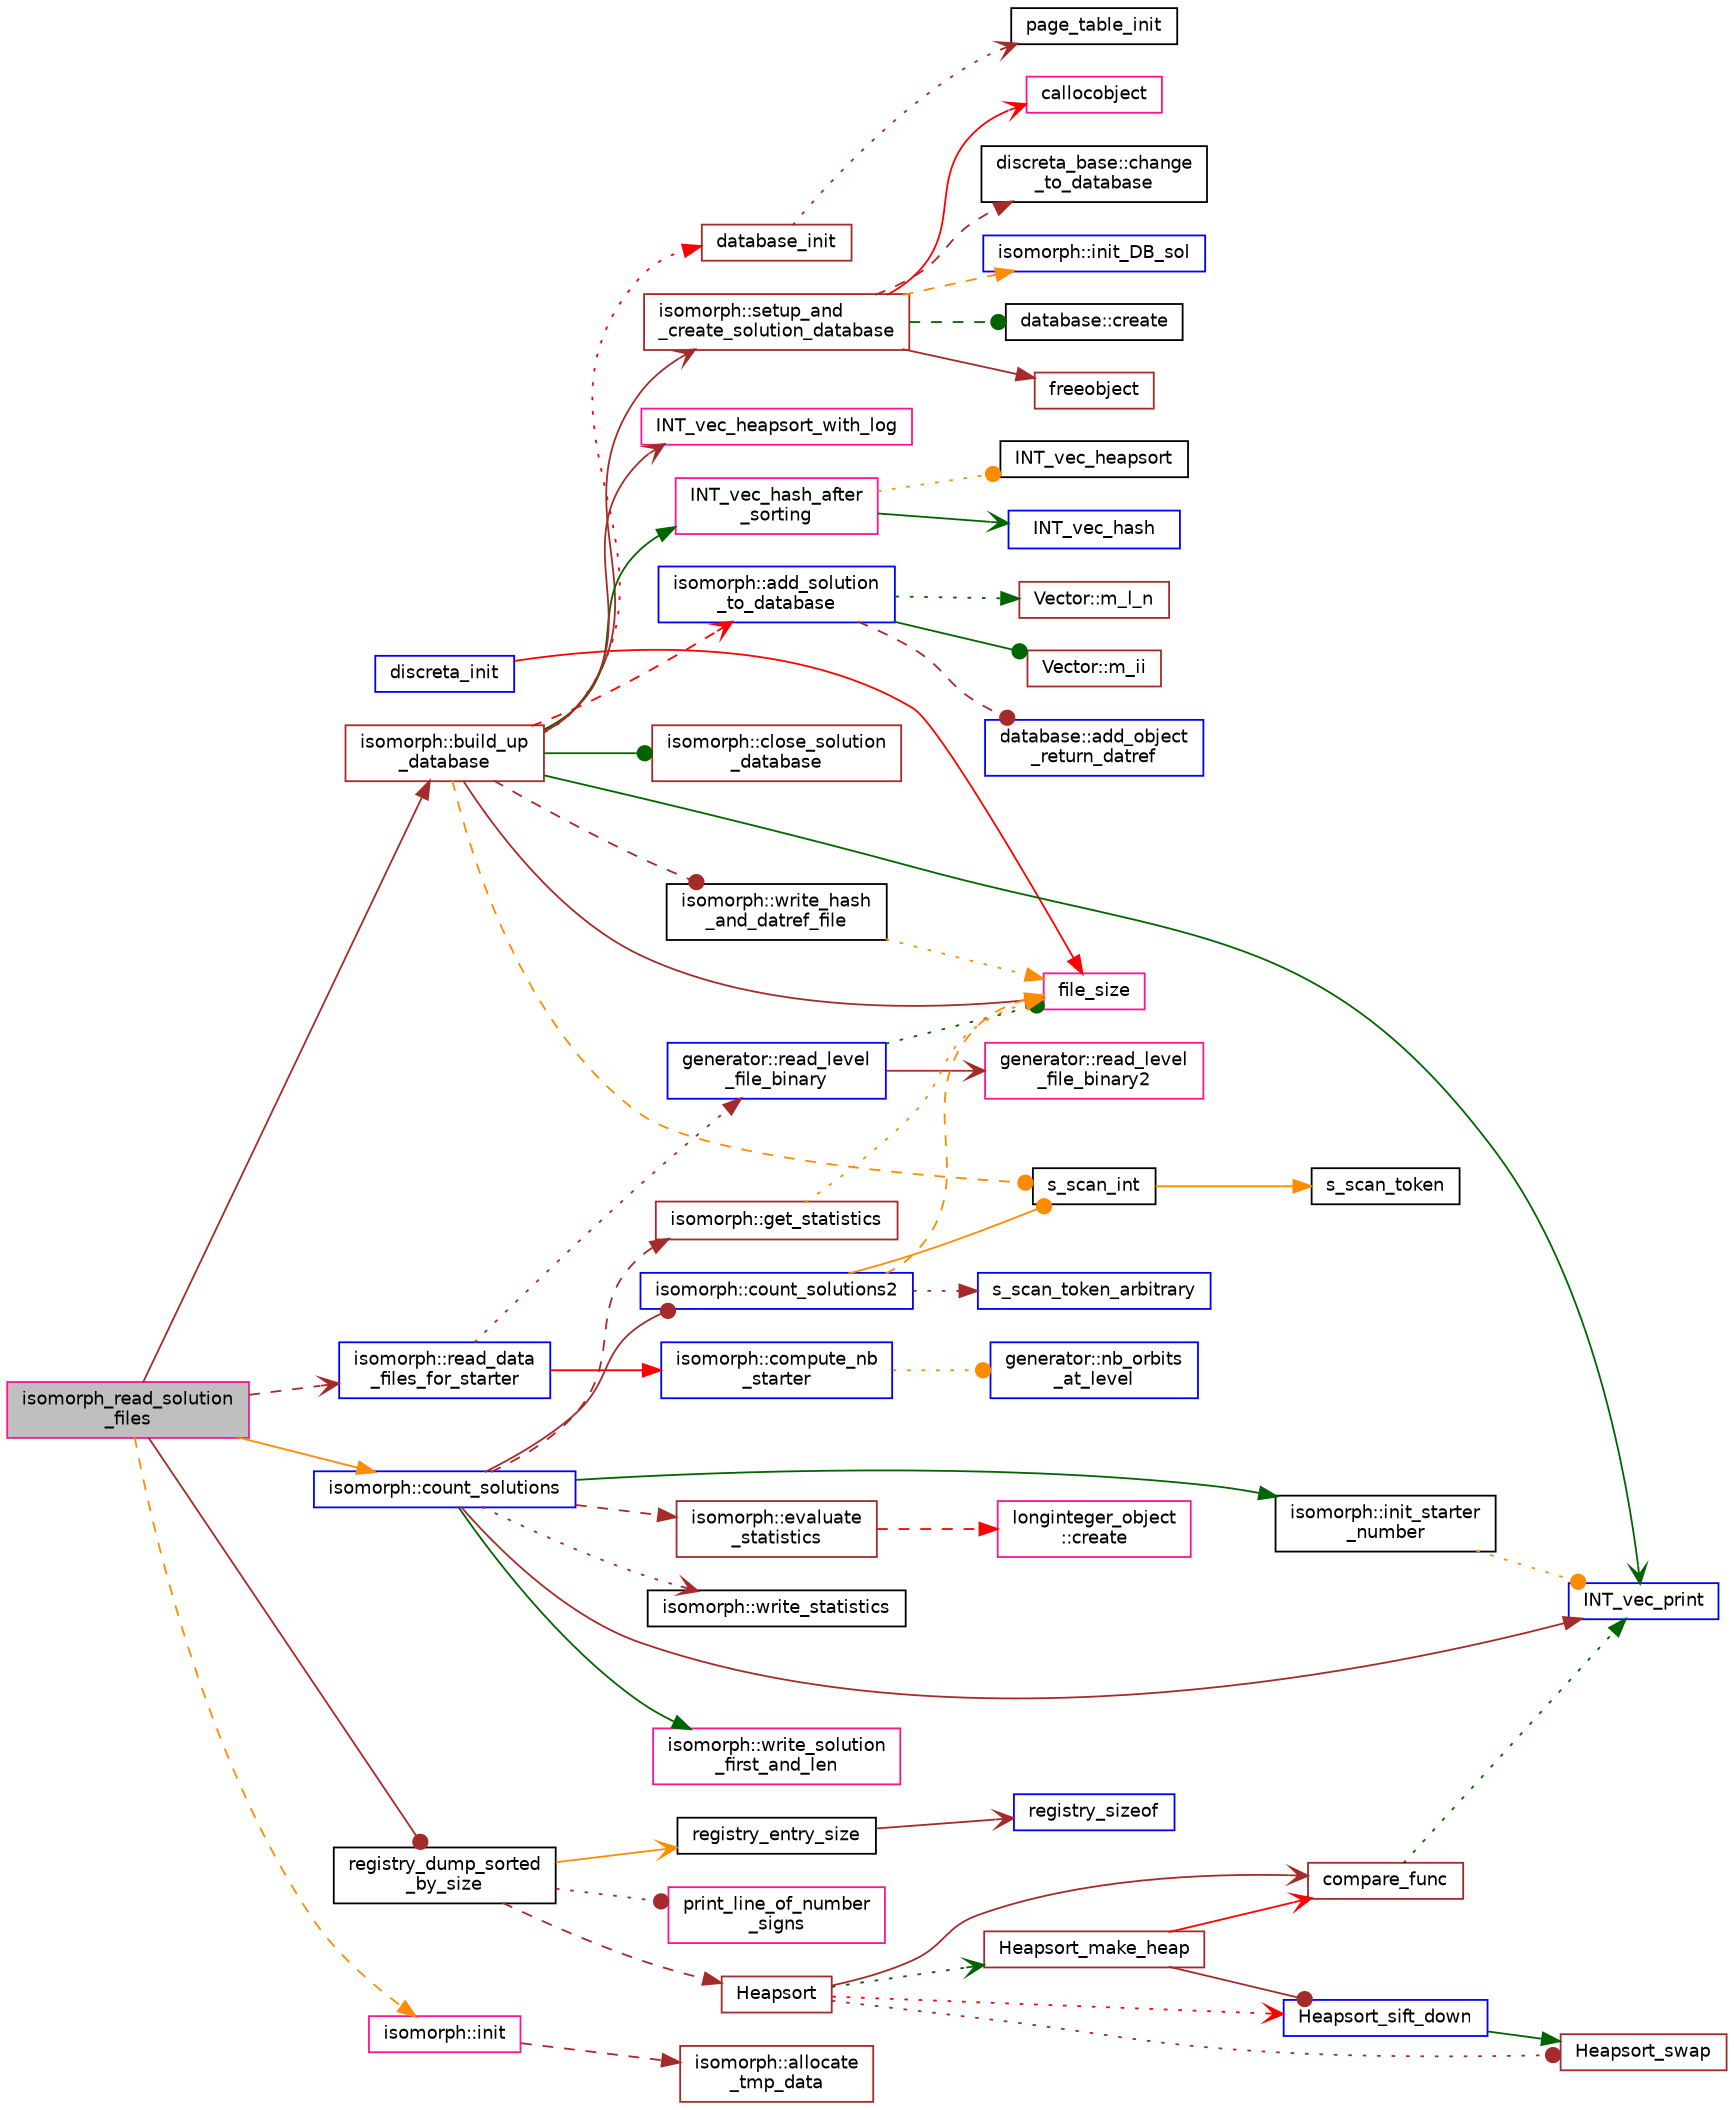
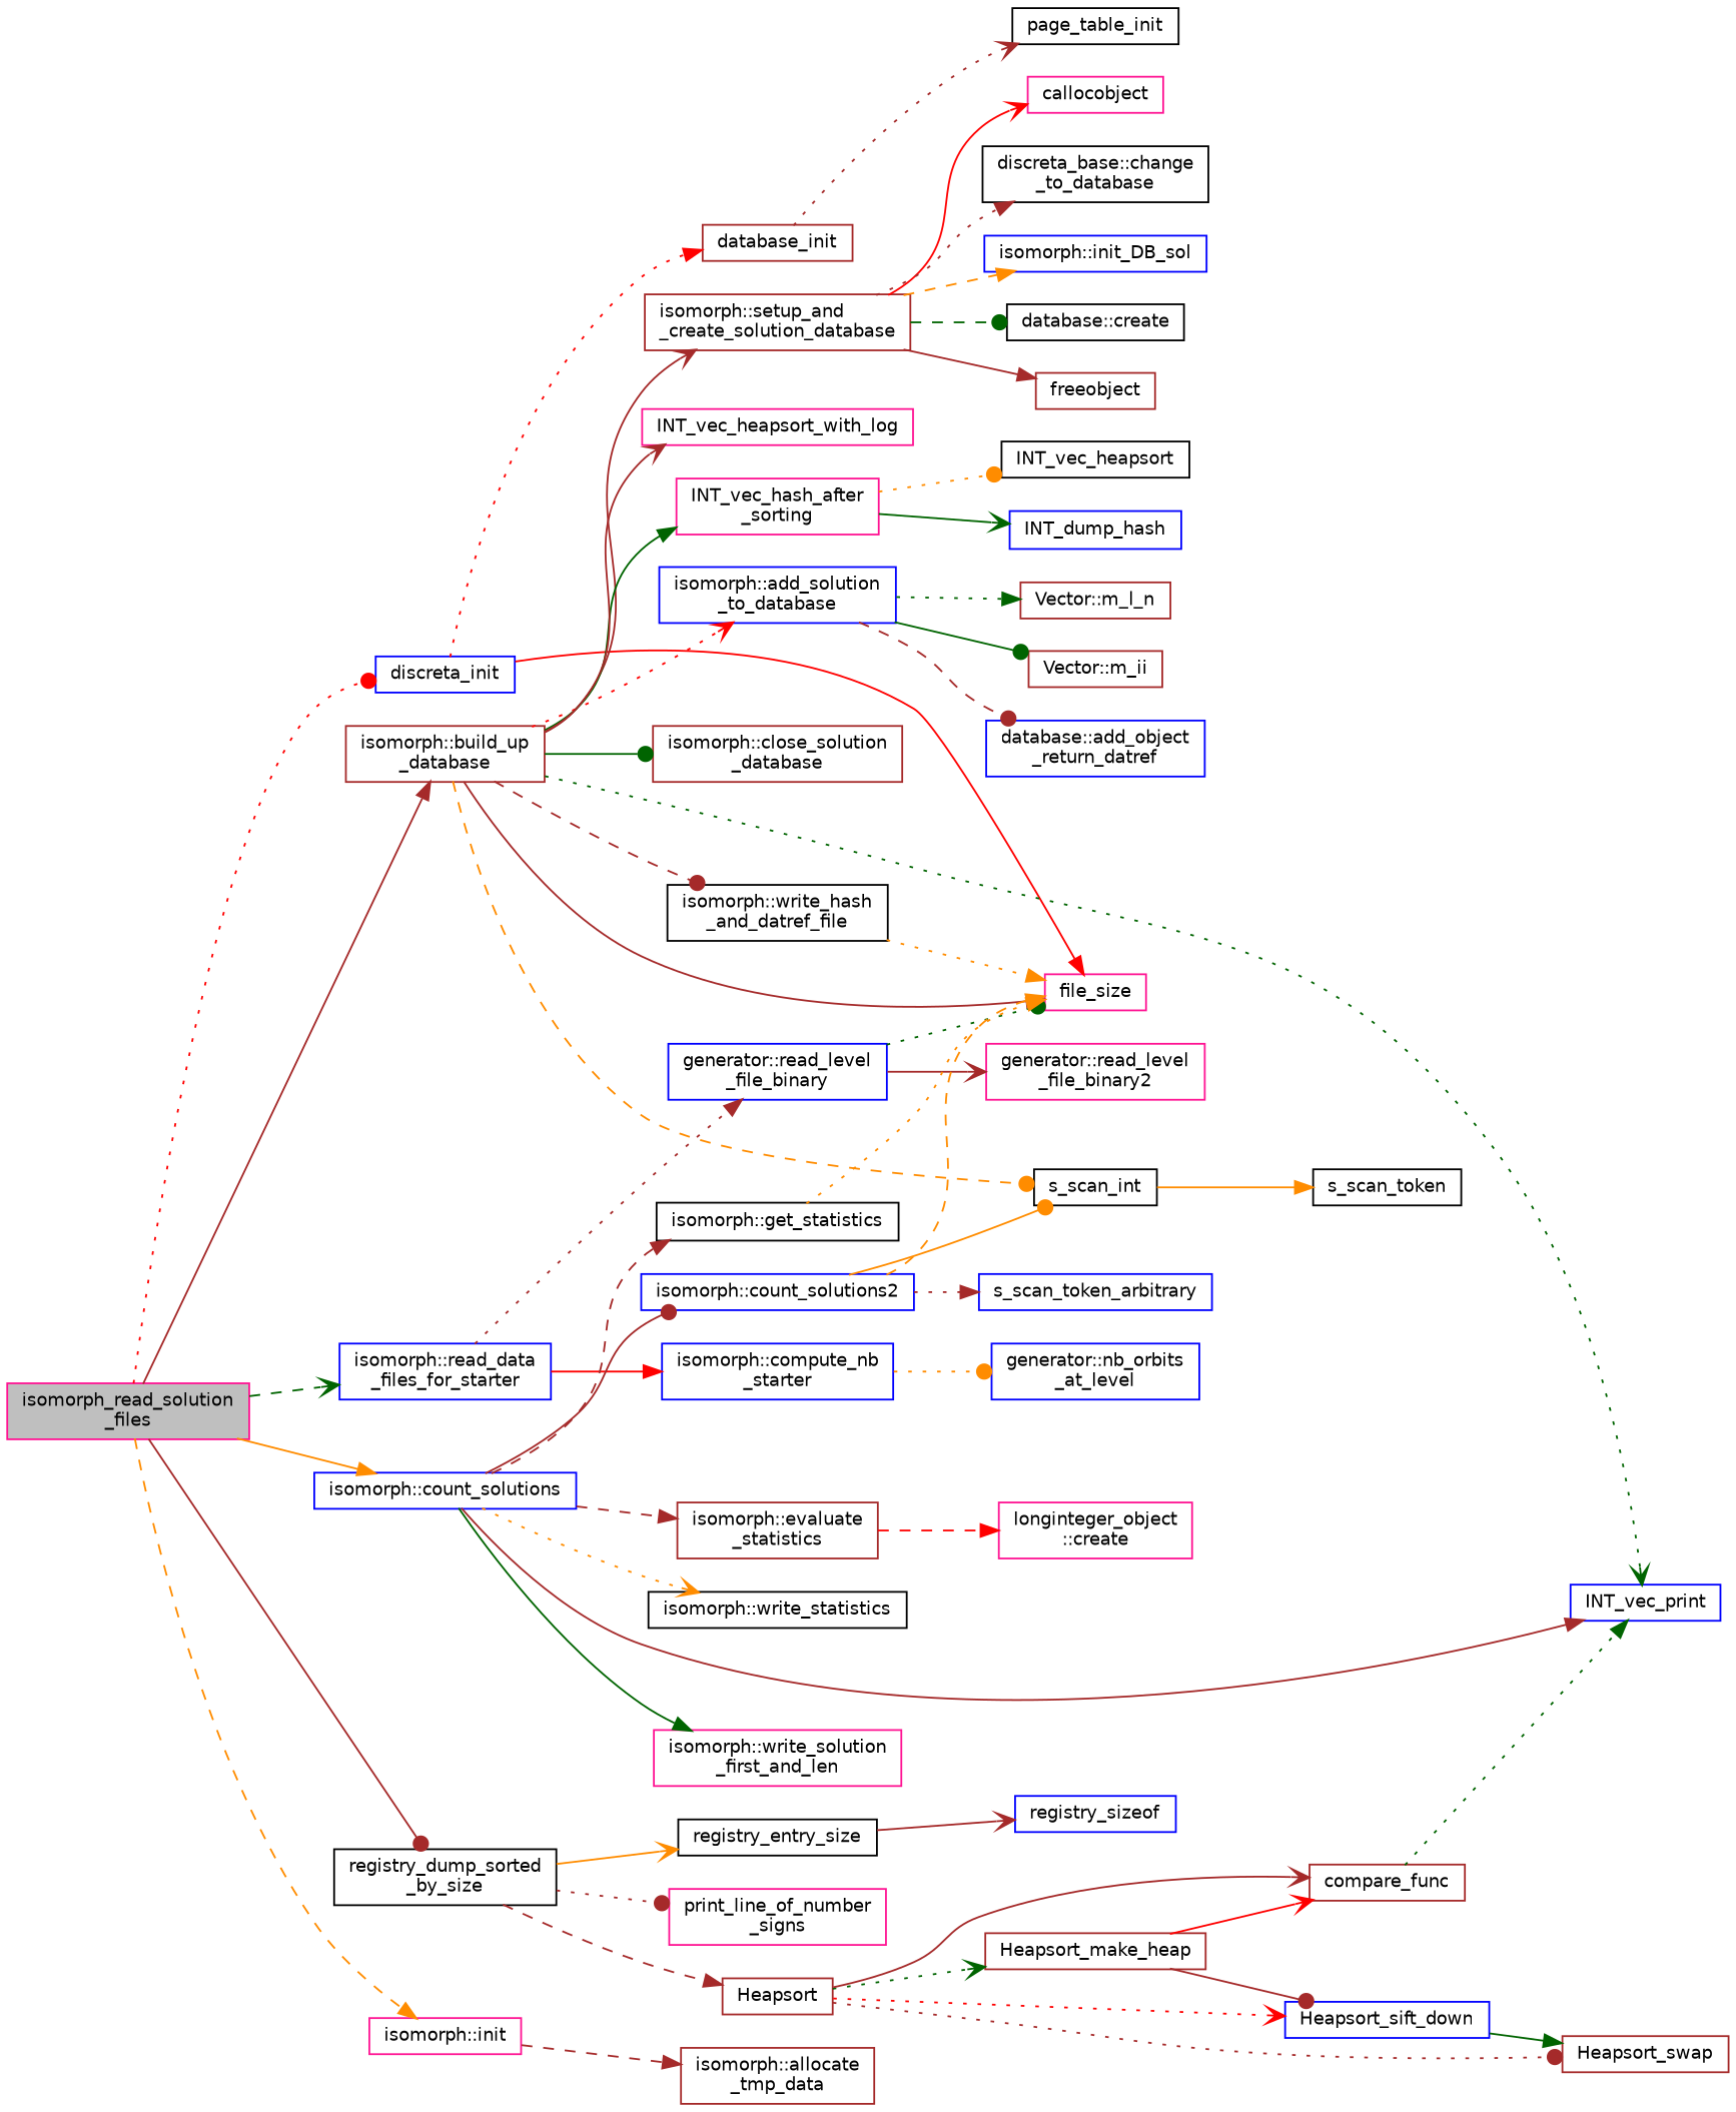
  digraph {
    rankdir=LR
    node [color=blue fillcolor=white fontname=Helvetica fontsize=10 shape=record style=filled]
    edge [arrowhead=normal color=brown fontname=Helvetica fontsize=10 labelfontname=Helvetica labelfontsize=10 style=solid]
    n1 [color=deeppink fillcolor=grey75 fontcolor=black height=0.2 label="isomorph_read_solution\l_files" width=0.4]
    n2 [height=0.2 label=discreta_init width=0.4]
    n3 [color=deeppink height=0.2 label="isomorph::init" width=0.4]
    n4 [height=0.2 label="isomorph::read_data\l_files_for_starter" width=0.4]
    n5 [height=0.2 label="isomorph::count_solutions" width=0.4]
    n6 [color=black height=0.2 label="registry_dump_sorted\l_by_size" width=0.4]
    n7 [color=brown height=0.2 label="isomorph::build_up\l_database" width=0.4]
    n8 [color=deeppink height=0.2 label=file_size width=0.4]
    n9 [color=brown height=0.2 label=database_init width=0.4]
    n10 [color=brown height=0.2 label="isomorph::allocate\l_tmp_data" width=0.4]
    n11 [height=0.2 label="generator::read_level\l_file_binary" width=0.4]
    n12 [height=0.2 label="isomorph::compute_nb\l_starter" width=0.4]
    n13 [height=0.2 label="isomorph::count_solutions2" width=0.4]
    n14 [height=0.2 label=INT_vec_print width=0.4]
-   n15 [color=black height=0.2 label="isomorph::init_starter\l_number" width=0.4]
    n16 [color=deeppink height=0.2 label="isomorph::write_solution\l_first_and_len" width=0.4]
-   n17 [color=brown height=0.2 label="isomorph::get_statistics" width=0.4]
+   n17 [color=black height=0.2 label="isomorph::get_statistics" width=0.4]
    n18 [color=black height=0.2 label="isomorph::write_statistics" width=0.4]
    n19 [color=brown height=0.2 label="isomorph::evaluate\l_statistics" width=0.4]
    n20 [color=deeppink height=0.2 label="print_line_of_number\l_signs" width=0.4]
    n21 [color=black height=0.2 label=registry_entry_size width=0.4]
    n22 [color=brown height=0.2 label=Heapsort width=0.4]
    n23 [color=black height=0.2 label=s_scan_int width=0.4]
    n24 [color=brown height=0.2 label="isomorph::setup_and\l_create_solution_database" width=0.4]
    n25 [color=deeppink height=0.2 label="INT_vec_hash_after\l_sorting" width=0.4]
    n26 [height=0.2 label="isomorph::add_solution\l_to_database" width=0.4]
    n27 [color=black height=0.2 label="isomorph::write_hash\l_and_datref_file" width=0.4]
    n28 [color=deeppink height=0.2 label=INT_vec_heapsort_with_log width=0.4]
    n29 [color=brown height=0.2 label="isomorph::close_solution\l_database" width=0.4]
    n30 [color=black height=0.2 label=page_table_init width=0.4]
    n31 [color=deeppink height=0.2 label="generator::read_level\l_file_binary2" width=0.4]
    n32 [height=0.2 label="generator::nb_orbits\l_at_level" width=0.4]
    n33 [height=0.2 label=s_scan_token_arbitrary width=0.4]
    n34 [color=deeppink height=0.2 label="longinteger_object\l::create" width=0.4]
    n35 [color=black height=0.2 label=s_scan_token width=0.4]
    n36 [height=0.2 label=registry_sizeof width=0.4]
    n37 [color=brown height=0.2 label=Heapsort_make_heap width=0.4]
    n38 [height=0.2 label=Heapsort_sift_down width=0.4]
    n39 [color=brown height=0.2 label=Heapsort_swap width=0.4]
    n40 [color=brown height=0.2 label=compare_func width=0.4]
    n41 [color=brown height=0.2 label=freeobject width=0.4]
    n42 [color=deeppink height=0.2 label=callocobject width=0.4]
    n43 [color=black height=0.2 label="discreta_base::change\l_to_database" width=0.4]
    n44 [height=0.2 label="isomorph::init_DB_sol" width=0.4]
    n45 [color=black height=0.2 label="database::create" width=0.4]
    n46 [color=black height=0.2 label=INT_vec_heapsort width=0.4]
-   n47 [height=0.2 label=INT_vec_hash width=0.4]
+   n47 [height=0.2 label=INT_dump_hash width=0.4]
    n48 [color=brown height=0.2 label="Vector::m_l_n" width=0.4]
    n49 [color=brown height=0.2 label="Vector::m_ii" width=0.4]
    n50 [height=0.2 label="database::add_object\l_return_datref" width=0.4]
+   n1 -> n2 [arrowhead=dot color=red style=dotted]
    n1 -> n3 [color=darkorange style=dashed]
-   n1 -> n4 [arrowhead=vee style=dashed]
+   n1 -> n4 [arrowhead=vee color=darkgreen style=dashed]
    n1 -> n5 [color=darkorange]
    n1 -> n6 [arrowhead=dot]
    n1 -> n7
    n2 -> n8 [color=red]
-   n7 -> n9 [color=red style=dotted]
+   n2 -> n9 [color=red style=dotted]
    n3 -> n10 [style=dashed]
    n4 -> n11 [style=dotted]
    n4 -> n12 [color=red]
    n5 -> n13 [arrowhead=dot]
    n5 -> n14
-   n5 -> n15 [color=darkgreen]
    n5 -> n16 [color=darkgreen]
    n5 -> n17 [style=dashed]
-   n5 -> n18 [arrowhead=vee style=dotted]
+   n5 -> n18 [arrowhead=vee color=darkorange style=dotted]
    n5 -> n19 [style=dashed]
    n6 -> n20 [arrowhead=dot style=dotted]
    n6 -> n21 [arrowhead=vee color=darkorange]
    n6 -> n22 [style=dashed]
    n7 -> n8
-   n7 -> n14 [arrowhead=vee color=darkgreen]
+   n7 -> n14 [arrowhead=vee color=darkgreen style=dotted]
    n7 -> n23 [arrowhead=dot color=darkorange style=dashed]
    n7 -> n24 [arrowhead=vee]
    n7 -> n25 [color=darkgreen]
-   n7 -> n26 [arrowhead=vee color=red style=dashed]
+   n7 -> n26 [arrowhead=vee color=red style=dotted]
    n7 -> n27 [arrowhead=dot style=dashed]
    n7 -> n28 [arrowhead=vee]
    n7 -> n29 [arrowhead=dot color=darkgreen]
    n9 -> n30 [arrowhead=vee style=dotted]
    n11 -> n8 [arrowhead=dot color=darkgreen style=dotted]
    n11 -> n31 [arrowhead=vee]
    n12 -> n32 [arrowhead=dot color=darkorange style=dotted]
    n13 -> n8 [color=darkorange style=dashed]
    n13 -> n23 [arrowhead=dot color=darkorange]
    n13 -> n33 [style=dotted]
-   n15 -> n14 [arrowhead=dot color=darkorange style=dotted]
    n17 -> n8 [color=darkorange style=dotted]
    n19 -> n34 [color=red style=dashed]
    n21 -> n36 [arrowhead=vee]
    n22 -> n37 [arrowhead=vee color=darkgreen style=dotted]
    n22 -> n38 [arrowhead=vee color=red style=dotted]
    n22 -> n39 [arrowhead=dot style=dotted]
    n22 -> n40 [arrowhead=vee]
    n23 -> n35 [color=darkorange]
    n24 -> n41
    n24 -> n42 [arrowhead=vee color=red]
-   n24 -> n43 [style=dashed]
+   n24 -> n43 [style=dotted]
    n24 -> n44 [color=darkorange style=dashed]
    n24 -> n45 [arrowhead=dot color=darkgreen style=dashed]
    n25 -> n46 [arrowhead=dot color=darkorange style=dotted]
    n25 -> n47 [arrowhead=vee color=darkgreen]
    n26 -> n48 [color=darkgreen style=dotted]
    n26 -> n49 [arrowhead=dot color=darkgreen]
    n26 -> n50 [arrowhead=dot style=dashed]
    n27 -> n8 [color=darkorange style=dotted]
    n37 -> n38 [arrowhead=dot]
    n37 -> n40 [arrowhead=vee color=red]
    n38 -> n39 [color=darkgreen]
    n40 -> n14 [color=darkgreen style=dotted]
  }
